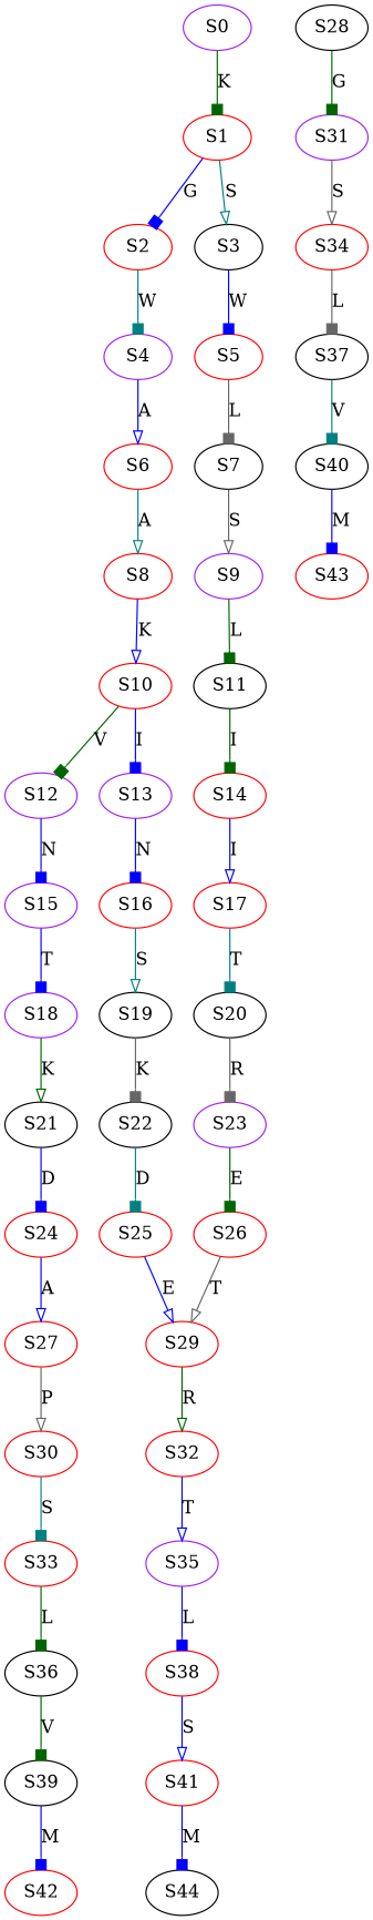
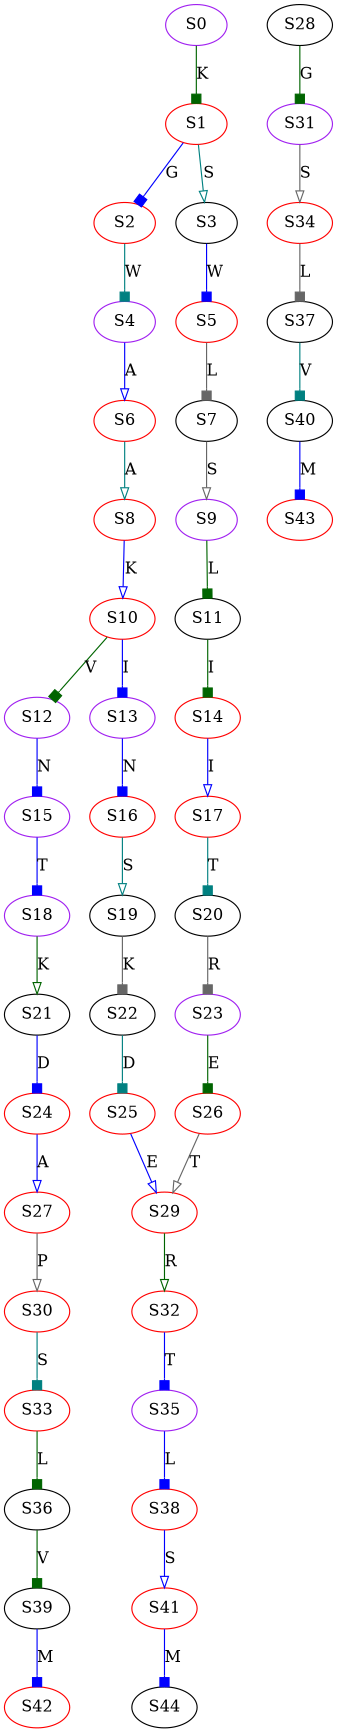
  strict digraph {
    node [color=red]
    edge [arrowhead=box color=blue]
    S0 [color=purple]
    S1
    S2
    S3 [color=black]
    S4 [color=purple]
    S5
    S6
    S7 [color=black]
    S8
    S9 [color=purple]
    S10
    S11 [color=black]
    S12 [color=purple]
    S13 [color=purple]
    S14
    S15 [color=purple]
    S16
    S17
    S18 [color=purple]
    S19 [color=black]
    S20 [color=black]
    S21 [color=black]
    S22 [color=black]
    S23 [color=purple]
    S24
    S25
    S26
    S27
    S29
    S30
    S28 [color=black]
    S31 [color=purple]
    S32
    S33
    S34
    S35 [color=purple]
    S36 [color=black]
    S37 [color=black]
    S38
    S39 [color=black]
    S40 [color=black]
    S41
    S42
    S43
    S44 [color=black]
    S0 -> S1 [color=darkgreen label=K]
    S1 -> S2 [label=G]
    S1 -> S3 [arrowhead=onormal color=teal label=S]
    S2 -> S4 [color=teal label=W]
    S3 -> S5 [label=W]
    S4 -> S6 [arrowhead=onormal label=A]
    S5 -> S7 [color=gray40 label=L]
    S6 -> S8 [arrowhead=onormal color=teal label=A]
    S7 -> S9 [arrowhead=onormal color=gray40 label=S]
    S8 -> S10 [arrowhead=onormal label=K]
    S9 -> S11 [color=darkgreen label=L]
    S10 -> S12 [color=darkgreen label=V]
    S10 -> S13 [label=I]
    S11 -> S14 [color=darkgreen label=I]
    S12 -> S15 [label=N]
    S13 -> S16 [label=N]
    S14 -> S17 [arrowhead=onormal label=I]
    S15 -> S18 [label=T]
    S16 -> S19 [arrowhead=onormal color=teal label=S]
    S17 -> S20 [color=teal label=T]
    S18 -> S21 [arrowhead=onormal color=darkgreen label=K]
    S19 -> S22 [color=gray40 label=K]
    S20 -> S23 [color=gray40 label=R]
    S21 -> S24 [label=D]
    S22 -> S25 [color=teal label=D]
    S23 -> S26 [color=darkgreen label=E]
    S24 -> S27 [arrowhead=onormal label=A]
    S25 -> S29 [arrowhead=onormal label=E]
    S26 -> S29 [arrowhead=onormal color=gray40 label=T]
    S27 -> S30 [arrowhead=onormal color=gray40 label=P]
    S29 -> S32 [arrowhead=onormal color=darkgreen label=R]
    S30 -> S33 [color=teal label=S]
    S28 -> S31 [color=darkgreen label=G]
    S31 -> S34 [arrowhead=onormal color=gray40 label=S]
-   S32 -> S35 [arrowhead=onormal label=T]
+   S32 -> S35 [label=T]
    S33 -> S36 [color=darkgreen label=L]
    S34 -> S37 [color=gray40 label=L]
    S35 -> S38 [label=L]
    S36 -> S39 [color=darkgreen label=V]
    S37 -> S40 [color=teal label=V]
    S38 -> S41 [arrowhead=onormal label=S]
    S39 -> S42 [label=M]
    S40 -> S43 [label=M]
    S41 -> S44 [label=M]
  }
